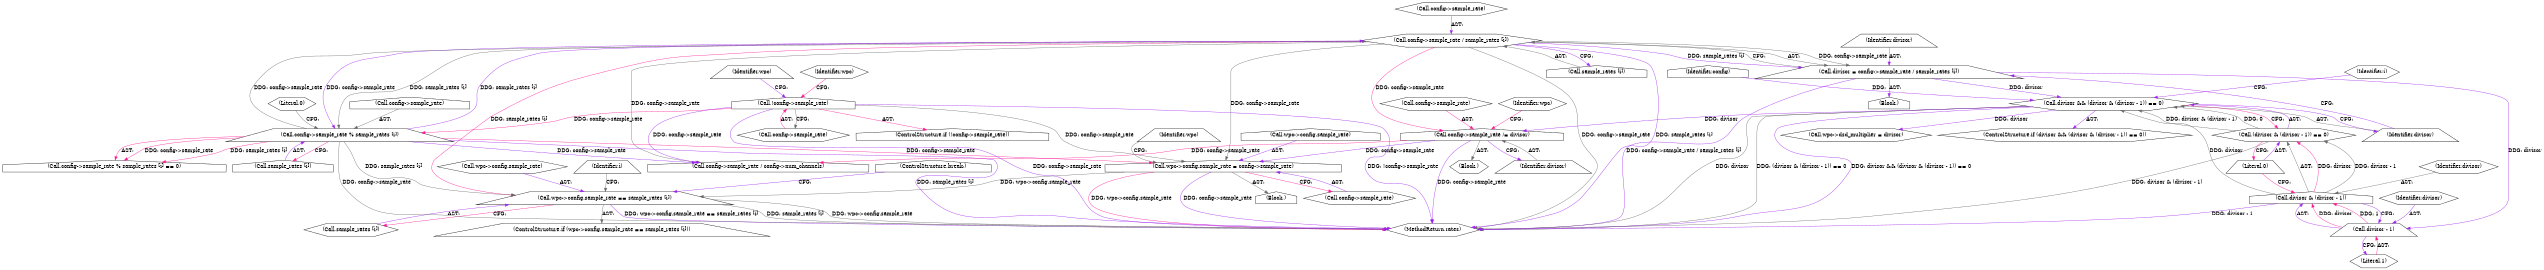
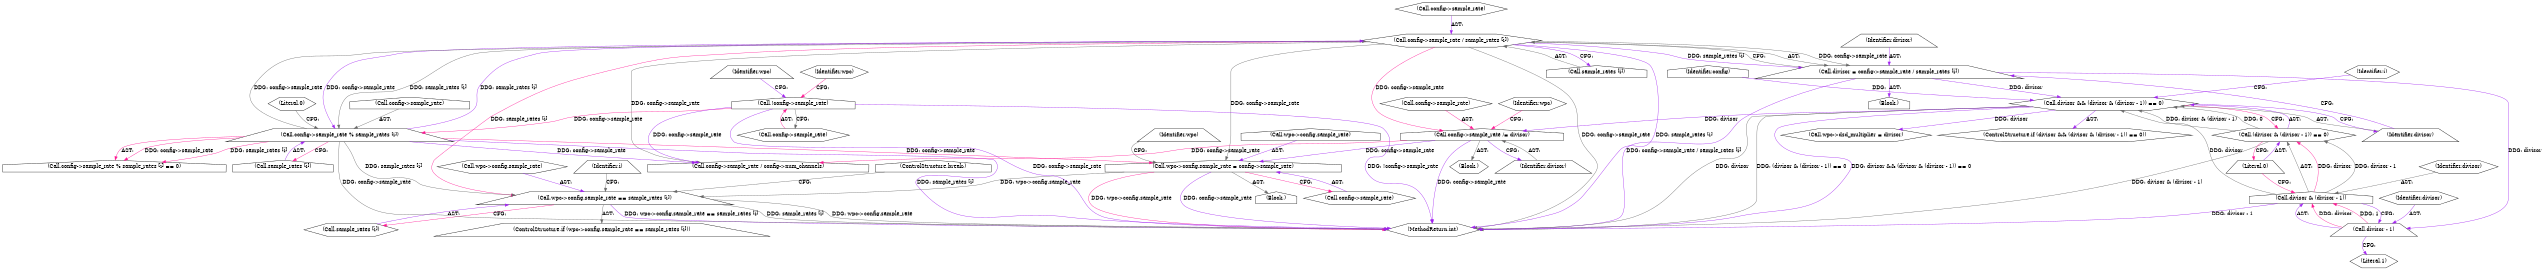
  digraph {
    node [shape=hexagon]
    edge [color=purple]
    n1 [label="(Call,wpc->config.sample_rate == sample_rates [i])" shape=trapezium]
    n2 [label="(Call,sample_rates [i])"]
    n3 [label="(ControlStructure,if (wpc->config.sample_rate == sample_rates [i]))" shape=trapezium]
-   n4 [label="(MethodReturn,rates)"]
+   n4 [label="(MethodReturn,int)"]
    n5 [label="(Call,wpc->config.sample_rate = config->sample_rate)" shape=house]
    n6 [label="(Block,)" shape=house]
    n7 [label="(Call,config->sample_rate)"]
    n8 [label="(Call,config->sample_rate / sample_rates [i])"]
    n9 [label="(Call,config->sample_rate % sample_rates [i])" shape=trapezium]
    n10 [label="(Call,config->sample_rate /= divisor)" shape=house]
    n11 [label="(Call,divisor = config->sample_rate / sample_rates [i])" shape=trapezium]
    n12 [label="(Call,config->sample_rate / config->num_channels)" shape=house]
    n13 [label="(Call,sample_rates [i])" shape=house]
    n14 [label="(Call,config->sample_rate % sample_rates [i] == 0)" shape=house]
    n15 [label="(Call,sample_rates [i])" shape=house]
    n16 [label="(Block,)"]
    n17 [label="(Identifier,divisor)" shape=trapezium]
    n18 [label="(Call,divisor && (divisor & (divisor - 1)) == 0)"]
    n19 [label="(Call,divisor - 1)" shape=trapezium]
    n20 [label="(Block,)" shape=house]
    n21 [label="(Call,!config->sample_rate)" shape=house]
-   n22 [label="(ControlStructure,if (!config->sample_rate))" shape=house]
    n23 [label="(Call,config->sample_rate)"]
    n24 [label="(Call,(divisor & (divisor - 1)) == 0)"]
    n25 [label="(Call,wpc->dsd_multiplier = divisor)"]
    n26 [label="(Identifier,divisor)" shape=trapezium]
    n27 [label="(ControlStructure,if (divisor && (divisor & (divisor - 1)) == 0))"]
    n28 [label="(Literal,0)" shape=trapezium]
    n29 [label="(Call,divisor & (divisor - 1))" shape=house]
    n30 [label="(Literal,1)"]
    n31 [label="(Call,wpc->config.sample_rate)" shape=house]
    n32 [label="(Call,config->sample_rate)"]
    n33 [label="(Call,config->sample_rate)" shape=house]
    n34 [label="(Call,config->sample_rate)"]
    n35 [label="(Identifier,divisor)"]
    n36 [label="(Identifier,wpc)" shape=trapezium]
    n37 [label="(Identifier,config)" shape=house]
    n38 [label="(Literal,0)"]
    n39 [label="(ControlStructure,break;)" shape=house]
    n40 [label="(Call,wpc->config.sample_rate)"]
    n41 [label="(Identifier,i)" shape=trapezium]
    n42 [label="(Identifier,divisor)"]
    n43 [label="(Identifier,i)"]
    n44 [label="(Identifier,wpc)"]
    n45 [label="(Identifier,wpc)"]
    n46 [label="(Identifier,wpc)" shape=trapezium]
    n47 [label="(Identifier,divisor)" shape=trapezium]
    n1 -> n2 [color=deeppink label="CFG: "]
    n1 -> n3 [color=gray40 label="AST: "]
    n1 -> n4 [label="DDG: wpc->config.sample_rate == sample_rates [i]"]
    n1 -> n4 [color=gray40 label="DDG: sample_rates [i]"]
    n1 -> n4 [color=gray40 label="DDG: wpc->config.sample_rate"]
    n2 -> n1 [label="AST: "]
    n5 -> n1 [color=gray40 label="DDG: wpc->config.sample_rate"]
    n5 -> n4 [color=deeppink label="DDG: wpc->config.sample_rate"]
    n5 -> n4 [label="DDG: config->sample_rate"]
    n5 -> n6 [color=gray40 label="AST: "]
    n5 -> n7 [color=deeppink label="CFG: "]
    n7 -> n5 [label="AST: "]
    n8 -> n1 [color=deeppink label="DDG: sample_rates [i]"]
    n8 -> n4 [color=gray40 label="DDG: config->sample_rate"]
    n8 -> n4 [label="DDG: sample_rates [i]"]
    n8 -> n5 [color=gray40 label="DDG: config->sample_rate"]
    n8 -> n9 [label="DDG: config->sample_rate"]
    n8 -> n9 [color=gray40 label="DDG: sample_rates [i]"]
    n8 -> n10 [color=deeppink label="DDG: config->sample_rate"]
    n8 -> n11 [color=gray40 label="AST: "]
    n8 -> n11 [color=gray40 label="DDG: config->sample_rate"]
    n8 -> n11 [label="DDG: sample_rates [i]"]
    n8 -> n12 [color=gray40 label="DDG: config->sample_rate"]
    n8 -> n13 [label="CFG: "]
    n9 -> n1 [color=gray40 label="DDG: sample_rates [i]"]
    n9 -> n4 [color=gray40 label="DDG: config->sample_rate"]
    n9 -> n4 [label="DDG: sample_rates [i]"]
    n9 -> n5 [color=deeppink label="DDG: config->sample_rate"]
    n9 -> n8 [color=gray40 label="DDG: config->sample_rate"]
    n9 -> n8 [label="DDG: sample_rates [i]"]
    n9 -> n12 [label="DDG: config->sample_rate"]
    n9 -> n14 [color=deeppink label="AST: "]
    n9 -> n14 [color=deeppink label="DDG: config->sample_rate"]
    n9 -> n14 [color=deeppink label="DDG: sample_rates [i]"]
    n9 -> n15 [color=deeppink label="CFG: "]
    n10 -> n4 [label="DDG: config->sample_rate"]
    n10 -> n5 [label="DDG: config->sample_rate"]
    n10 -> n12 [color=deeppink label="DDG: config->sample_rate"]
    n10 -> n16 [color=gray40 label="AST: "]
    n10 -> n17 [label="CFG: "]
    n11 -> n4 [label="DDG: config->sample_rate / sample_rates [i]"]
    n11 -> n8 [color=gray40 label="CFG: "]
    n11 -> n18 [label="DDG: divisor"]
    n11 -> n19 [label="DDG: divisor"]
    n11 -> n20 [label="AST: "]
    n13 -> n8 [color=gray40 label="AST: "]
    n15 -> n9 [label="AST: "]
    n17 -> n10 [color=gray40 label="AST: "]
    n18 -> n4 [color=gray40 label="DDG: divisor"]
    n18 -> n4 [color=gray40 label="DDG: (divisor & (divisor - 1)) == 0"]
    n18 -> n4 [label="DDG: divisor && (divisor & (divisor - 1)) == 0"]
    n18 -> n10 [label="DDG: divisor"]
    n18 -> n24 [color=deeppink label="CFG: "]
    n18 -> n25 [label="DDG: divisor"]
    n18 -> n26 [label="CFG: "]
    n18 -> n27 [label="AST: "]
    n19 -> n29 [label="AST: "]
    n19 -> n29 [color=deeppink label="DDG: divisor"]
    n19 -> n29 [color=deeppink label="DDG: 1"]
    n19 -> n30 [label="CFG: "]
    n21 -> n4 [label="DDG: !config->sample_rate"]
    n21 -> n4 [label="DDG: config->sample_rate"]
-   n21 -> n5 [color=gray40 label="DDG: config->sample_rate"]
    n21 -> n9 [color=deeppink label="DDG: config->sample_rate"]
    n21 -> n12 [label="DDG: config->sample_rate"]
-   n21 -> n22 [color=deeppink label="AST: "]
    n21 -> n23 [color=gray40 label="CFG: "]
    n23 -> n21 [color=deeppink label="AST: "]
    n24 -> n4 [color=gray40 label="DDG: divisor & (divisor - 1)"]
    n24 -> n18 [label="AST: "]
    n24 -> n18 [color=gray40 label="DDG: divisor & (divisor - 1)"]
    n24 -> n18 [color=gray40 label="DDG: 0"]
    n24 -> n28 [color=deeppink label="CFG: "]
    n26 -> n11 [label="CFG: "]
    n26 -> n18 [color=gray40 label="AST: "]
    n28 -> n24 [label="AST: "]
    n28 -> n29 [color=deeppink label="CFG: "]
    n29 -> n4 [label="DDG: divisor - 1"]
    n29 -> n18 [color=gray40 label="DDG: divisor"]
    n29 -> n19 [label="CFG: "]
    n29 -> n24 [color=gray40 label="AST: "]
    n29 -> n24 [color=deeppink label="DDG: divisor"]
    n29 -> n24 [color=gray40 label="DDG: divisor - 1"]
-   n30 -> n19 [color=deeppink label="AST: "]
    n31 -> n5 [label="AST: "]
    n32 -> n10 [color=deeppink label="AST: "]
    n33 -> n9 [color=gray40 label="AST: "]
    n34 -> n8 [label="AST: "]
    n35 -> n19 [label="AST: "]
    n36 -> n21 [label="CFG: "]
    n37 -> n18 [label="DDG: "]
    n38 -> n9 [color=gray40 label="CFG: "]
-   n39 -> n1 [label="CFG: "]
+   n39 -> n1 [color=gray40 label="CFG: "]
    n40 -> n1 [label="AST: "]
    n41 -> n1 [color=gray40 label="CFG: "]
    n42 -> n29 [color=gray40 label="AST: "]
    n43 -> n18 [label="CFG: "]
    n44 -> n21 [color=deeppink label="CFG: "]
    n45 -> n10 [color=deeppink label="CFG: "]
    n46 -> n5 [color=gray40 label="CFG: "]
    n47 -> n11 [label="AST: "]
  }
